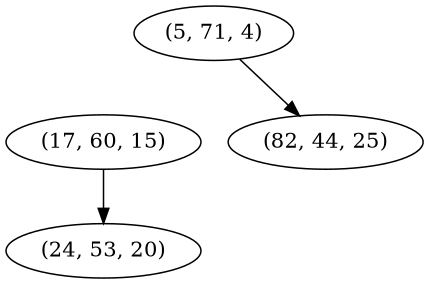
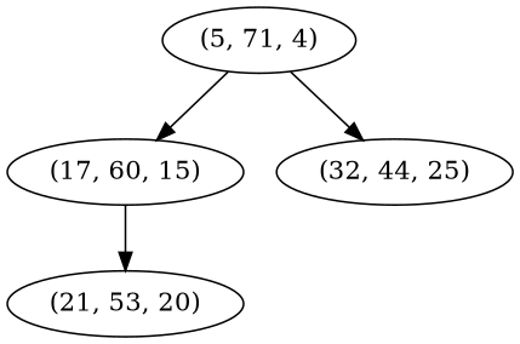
  digraph {
    fontname="DejaVu Serif"
    node [fontname="DejaVu Serif"]
    edge [fontname="DejaVu Serif"]
    "(5, 71, 4)"
    "(17, 60, 15)"
-   "(32, 44, 25)" [label="(82, 44, 25)"]
-   "(24, 53, 20)"
+   "(32, 44, 25)"
+   "(24, 53, 20)" [label="(21, 53, 20)"]
+   "(5, 71, 4)" -> "(17, 60, 15)"
    "(5, 71, 4)" -> "(32, 44, 25)"
    "(17, 60, 15)" -> "(24, 53, 20)"
  }
